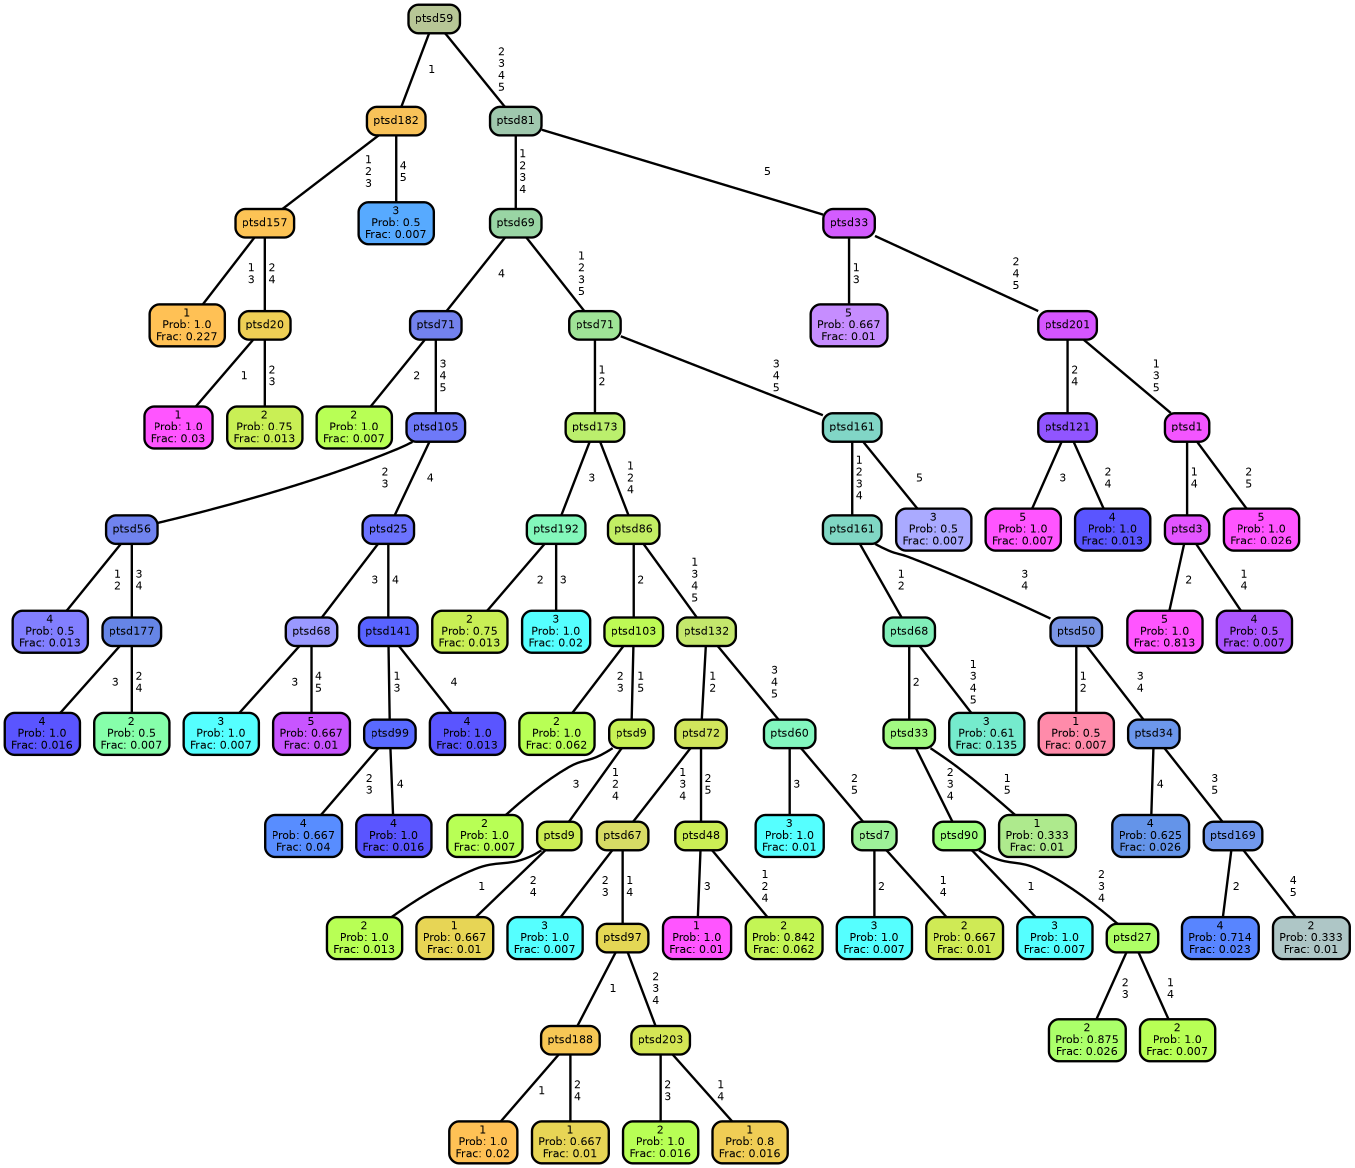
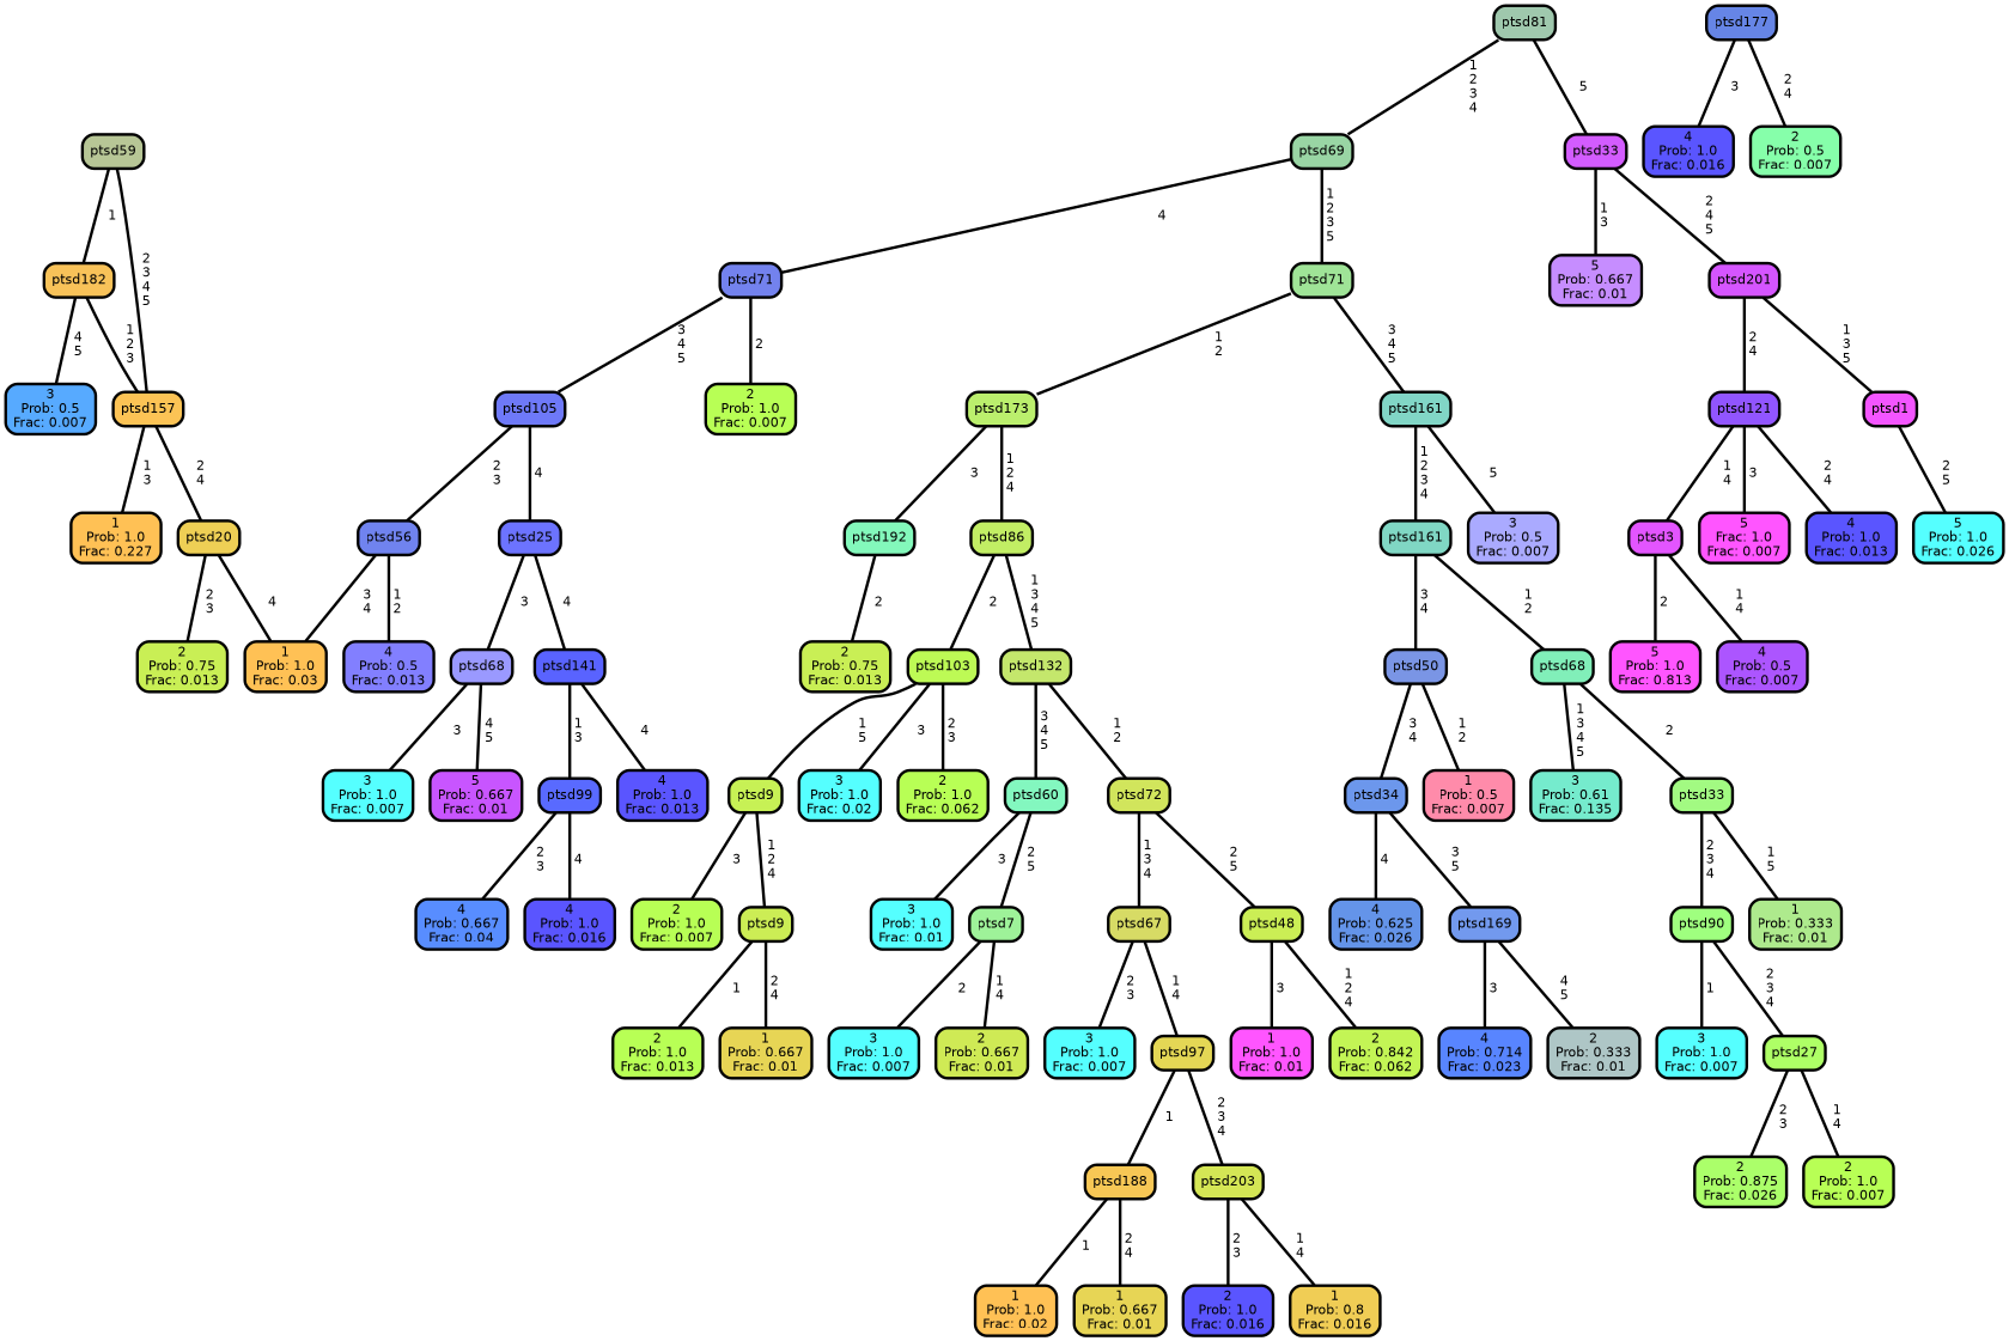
  graph {
    fontname="DejaVu Sans"
    ranksep="0 equally"
    splines=straight
    node [color=black fillcolor="#b8ff55" fontcolor=black fontname="DejaVu Sans" penwidth=3 shape=box style="filled, rounded"]
    edge [color=black fontname="DejaVu Sans" penwidth=3]
    n1 [fillcolor="#ffc155" label="1\nProb: 1.0\nFrac: 0.227"]
    n2 [fillcolor="#fcc355" label=ptsd157]
    n3 [fillcolor="#eecf55" label=ptsd20]
-   n4 [fillcolor="#ff55ff" label="1\nProb: 1.0\nFrac: 0.03"]
+   n4 [fillcolor="#ffc155" label="1\nProb: 1.0\nFrac: 0.03"]
    n5 [fillcolor="#c9ef55" label="2\nProb: 0.75\nFrac: 0.013"]
    n6 [fillcolor="#f8c259" label=ptsd182]
    n7 [fillcolor="#57aaff" label="3\nProb: 0.5\nFrac: 0.007"]
    n8 [fillcolor="#b7c696" label=ptsd59]
    n9 [fillcolor="#9fc8ad" label=ptsd81]
    n10 [fillcolor="#99d5a4" label=ptsd69]
    n11 [fillcolor="#d35cff" label=ptsd33]
    n12 [label="2\nProb: 1.0\nFrac: 0.007"]
    n13 [fillcolor="#7382ee" label=ptsd71]
    n14 [fillcolor="#6e79f8" label=ptsd105]
    n15 [fillcolor="#7083ef" label=ptsd56]
    n16 [fillcolor="#6c73ff" label=ptsd25]
    n17 [fillcolor="#827fff" label="4\nProb: 0.5\nFrac: 0.013"]
    n18 [fillcolor="#6685e6" label=ptsd177]
    n19 [fillcolor="#5a55ff" label="4\nProb: 1.0\nFrac: 0.016"]
    n20 [fillcolor="#86ffaa" label="2\nProb: 0.5\nFrac: 0.007"]
    n21 [fillcolor="#9a99ff" label=ptsd68]
    n22 [fillcolor="#5963ff" label=ptsd141]
    n23 [fillcolor="#55ffff" label="3\nProb: 1.0\nFrac: 0.007"]
    n24 [fillcolor="#c855ff" label="5\nProb: 0.667\nFrac: 0.01"]
    n25 [fillcolor="#596aff" label=ptsd99]
    n26 [fillcolor="#5a55ff" label="4\nProb: 1.0\nFrac: 0.013"]
    n27 [fillcolor="#588dff" label="4\nProb: 0.667\nFrac: 0.04"]
    n28 [fillcolor="#5a55ff" label="4\nProb: 1.0\nFrac: 0.016"]
    n29 [fillcolor="#9fe497" label=ptsd71]
    n30 [fillcolor="#bbef6d" label=ptsd173]
    n31 [fillcolor="#81d6c6" label=ptsd161]
    n32 [fillcolor="#c9ef55" label="2\nProb: 0.75\nFrac: 0.013"]
    n33 [fillcolor="#83f8bb" label=ptsd192]
    n34 [fillcolor="#55ffff" label="3\nProb: 1.0\nFrac: 0.02"]
    n35 [fillcolor="#c2ee64" label=ptsd86]
    n36 [fillcolor="#bdfa55" label=ptsd103]
    n37 [fillcolor="#c4e76c" label=ptsd132]
    n38 [label="2\nProb: 1.0\nFrac: 0.062"]
    n39 [fillcolor="#c7f155" label=ptsd9]
    n40 [label="2\nProb: 1.0\nFrac: 0.007"]
    n41 [fillcolor="#cced55" label=ptsd9]
    n42 [label="2\nProb: 1.0\nFrac: 0.013"]
    n43 [fillcolor="#e7d555" label="1\nProb: 0.667\nFrac: 0.01"]
    n44 [fillcolor="#d1e55c" label=ptsd72]
    n45 [fillcolor="#83f7bf" label=ptsd60]
    n46 [fillcolor="#55ffff" label="3\nProb: 1.0\nFrac: 0.007"]
    n47 [fillcolor="#d7db65" label=ptsd67]
    n48 [fillcolor="#e4d755" label=ptsd97]
    n49 [fillcolor="#f7c755" label=ptsd188]
    n50 [fillcolor="#d4e655" label=ptsd203]
    n51 [fillcolor="#ffc155" label="1\nProb: 1.0\nFrac: 0.02"]
    n52 [fillcolor="#e7d555" label="1\nProb: 0.667\nFrac: 0.01"]
-   n53 [label="2\nProb: 1.0\nFrac: 0.016"]
+   n53 [fillcolor="#5a55ff" label="2\nProb: 1.0\nFrac: 0.016"]
    n54 [fillcolor="#f0cd55" label="1\nProb: 0.8\nFrac: 0.016"]
    n55 [fillcolor="#cbee55" label=ptsd48]
    n56 [fillcolor="#ff55ff" label="1\nProb: 1.0\nFrac: 0.01"]
    n57 [fillcolor="#c3f555" label="2\nProb: 0.842\nFrac: 0.062"]
    n58 [fillcolor="#55ffff" label="3\nProb: 1.0\nFrac: 0.01"]
    n59 [fillcolor="#9ef299" label=ptsd7]
    n60 [fillcolor="#55ffff" label="3\nProb: 1.0\nFrac: 0.007"]
    n61 [fillcolor="#cfea55" label="2\nProb: 0.667\nFrac: 0.01"]
    n62 [fillcolor="#80d7c4" label=ptsd161]
    n63 [fillcolor="#aaaaff" label="3\nProb: 0.5\nFrac: 0.007"]
    n64 [fillcolor="#55ffff" label="3\nProb: 1.0\nFrac: 0.007"]
    n65 [fillcolor="#9fff7f" label=ptsd90]
    n66 [fillcolor="#aeff66" label=ptsd27]
    n67 [fillcolor="#abff6a" label="2\nProb: 0.875\nFrac: 0.026"]
    n68 [label="2\nProb: 1.0\nFrac: 0.007"]
    n69 [fillcolor="#a2fa82" label=ptsd33]
    n70 [fillcolor="#aeea8d" label="1\nProb: 0.333\nFrac: 0.01"]
    n71 [fillcolor="#81efb9" label=ptsd68]
    n72 [fillcolor="#75ebcd" label="3\nProb: 0.61\nFrac: 0.135"]
    n73 [fillcolor="#7a95e5" label=ptsd50]
    n74 [fillcolor="#ff8baa" label="1\nProb: 0.5\nFrac: 0.007"]
    n75 [fillcolor="#6c97ec" label=ptsd34]
    n76 [fillcolor="#6494e9" label="4\nProb: 0.625\nFrac: 0.026"]
    n77 [fillcolor="#7299ee" label=ptsd169]
    n78 [fillcolor="#5885ff" label="4\nProb: 0.714\nFrac: 0.023"]
    n79 [fillcolor="#aec6c6" label="2\nProb: 0.333\nFrac: 0.01"]
    n80 [fillcolor="#c68dff" label="5\nProb: 0.667\nFrac: 0.01"]
    n81 [fillcolor="#d555ff" label=ptsd201]
    n82 [fillcolor="#9155ff" label=ptsd121]
    n83 [fillcolor="#f355ff" label=ptsd1]
-   n84 [fillcolor="#ff55ff" label="5\nProb: 1.0\nFrac: 0.007"]
+   n84 [fillcolor="#ff55ff" label="5\nFrac: 1.0\nFrac: 0.007"]
    n85 [fillcolor="#5a55ff" label="4\nProb: 1.0\nFrac: 0.013"]
    n86 [fillcolor="#e355ff" label=ptsd3]
-   n87 [fillcolor="#ff55ff" label="5\nProb: 1.0\nFrac: 0.026"]
+   n87 [fillcolor="#55ffff" label="5\nProb: 1.0\nFrac: 0.026"]
    n88 [fillcolor="#ff55ff" label="5\nProb: 1.0\nFrac: 0.813"]
    n89 [fillcolor="#ac55ff" label="4\nProb: 0.5\nFrac: 0.007"]
    subgraph sub_1 {
      rank=same
    }
    n2 -- n1 [label=" 1\n 3"]
    n2 -- n3 [label=" 2\n 4"]
-   n3 -- n4 [label=" 1"]
+   n3 -- n4 [label=" 4"]
    n3 -- n5 [label=" 2\n 3"]
    n6 -- n2 [label=" 1\n 2\n 3"]
    n6 -- n7 [label=" 4\n 5"]
    n8 -- n6 [label=" 1"]
-   n8 -- n9 [label=" 2\n 3\n 4\n 5"]
+   n8 -- n2 [label=" 2\n 3\n 4\n 5"]
    n9 -- n10 [label=" 1\n 2\n 3\n 4"]
    n9 -- n11 [label=" 5"]
    n10 -- n13 [label=" 4"]
    n10 -- n29 [label=" 1\n 2\n 3\n 5"]
    n11 -- n80 [label=" 1\n 3"]
    n11 -- n81 [label=" 2\n 4\n 5"]
    n13 -- n12 [label=" 2"]
    n13 -- n14 [label=" 3\n 4\n 5"]
    n14 -- n15 [label=" 2\n 3"]
    n14 -- n16 [label=" 4"]
    n15 -- n17 [label=" 1\n 2"]
-   n15 -- n18 [label=" 3\n 4"]
+   n15 -- n4 [label=" 3\n 4"]
    n16 -- n21 [label=" 3"]
    n16 -- n22 [label=" 4"]
    n18 -- n19 [label=" 3"]
    n18 -- n20 [label=" 2\n 4"]
    n21 -- n23 [label=" 3"]
    n21 -- n24 [label=" 4\n 5"]
    n22 -- n25 [label=" 1\n 3"]
    n22 -- n26 [label=" 4"]
    n25 -- n27 [label=" 2\n 3"]
    n25 -- n28 [label=" 4"]
    n29 -- n30 [label=" 1\n 2"]
    n29 -- n31 [label=" 3\n 4\n 5"]
    n30 -- n33 [label=" 3"]
    n30 -- n35 [label=" 1\n 2\n 4"]
    n31 -- n62 [label=" 1\n 2\n 3\n 4"]
    n31 -- n63 [label=" 5"]
    n33 -- n32 [label=" 2"]
-   n33 -- n34 [label=" 3"]
+   n36 -- n34 [label=" 3"]
    n35 -- n36 [label=" 2"]
    n35 -- n37 [label=" 1\n 3\n 4\n 5"]
    n36 -- n38 [label=" 2\n 3"]
    n36 -- n39 [label=" 1\n 5"]
    n37 -- n44 [label=" 1\n 2"]
    n37 -- n45 [label=" 3\n 4\n 5"]
    n39 -- n40 [label=" 3"]
    n39 -- n41 [label=" 1\n 2\n 4"]
    n41 -- n42 [label=" 1"]
    n41 -- n43 [label=" 2\n 4"]
    n44 -- n47 [label=" 1\n 3\n 4"]
    n44 -- n55 [label=" 2\n 5"]
    n45 -- n58 [label=" 3"]
    n45 -- n59 [label=" 2\n 5"]
    n47 -- n46 [label=" 2\n 3"]
    n47 -- n48 [label=" 1\n 4"]
    n48 -- n49 [label=" 1"]
    n48 -- n50 [label=" 2\n 3\n 4"]
    n49 -- n51 [label=" 1"]
    n49 -- n52 [label=" 2\n 4"]
    n50 -- n53 [label=" 2\n 3"]
    n50 -- n54 [label=" 1\n 4"]
    n55 -- n56 [label=" 3"]
    n55 -- n57 [label=" 1\n 2\n 4"]
    n59 -- n60 [label=" 2"]
    n59 -- n61 [label=" 1\n 4"]
    n62 -- n71 [label=" 1\n 2"]
    n62 -- n73 [label=" 3\n 4"]
    n65 -- n64 [label=" 1"]
    n65 -- n66 [label=" 2\n 3\n 4"]
    n66 -- n67 [label=" 2\n 3"]
    n66 -- n68 [label=" 1\n 4"]
    n69 -- n65 [label=" 2\n 3\n 4"]
    n69 -- n70 [label=" 1\n 5"]
    n71 -- n69 [label=" 2"]
    n71 -- n72 [label=" 1\n 3\n 4\n 5"]
    n73 -- n74 [label=" 1\n 2"]
    n73 -- n75 [label=" 3\n 4"]
    n75 -- n76 [label=" 4"]
    n75 -- n77 [label=" 3\n 5"]
-   n77 -- n78 [label=" 2"]
+   n77 -- n78 [label=" 3"]
    n77 -- n79 [label=" 4\n 5"]
    n81 -- n82 [label=" 2\n 4"]
    n81 -- n83 [label=" 1\n 3\n 5"]
    n82 -- n84 [label=" 3"]
    n82 -- n85 [label=" 2\n 4"]
-   n83 -- n86 [label=" 1\n 4"]
+   n82 -- n86 [label=" 1\n 4"]
    n83 -- n87 [label=" 2\n 5"]
    n86 -- n88 [label=" 2"]
    n86 -- n89 [label=" 1\n 4"]
  }
